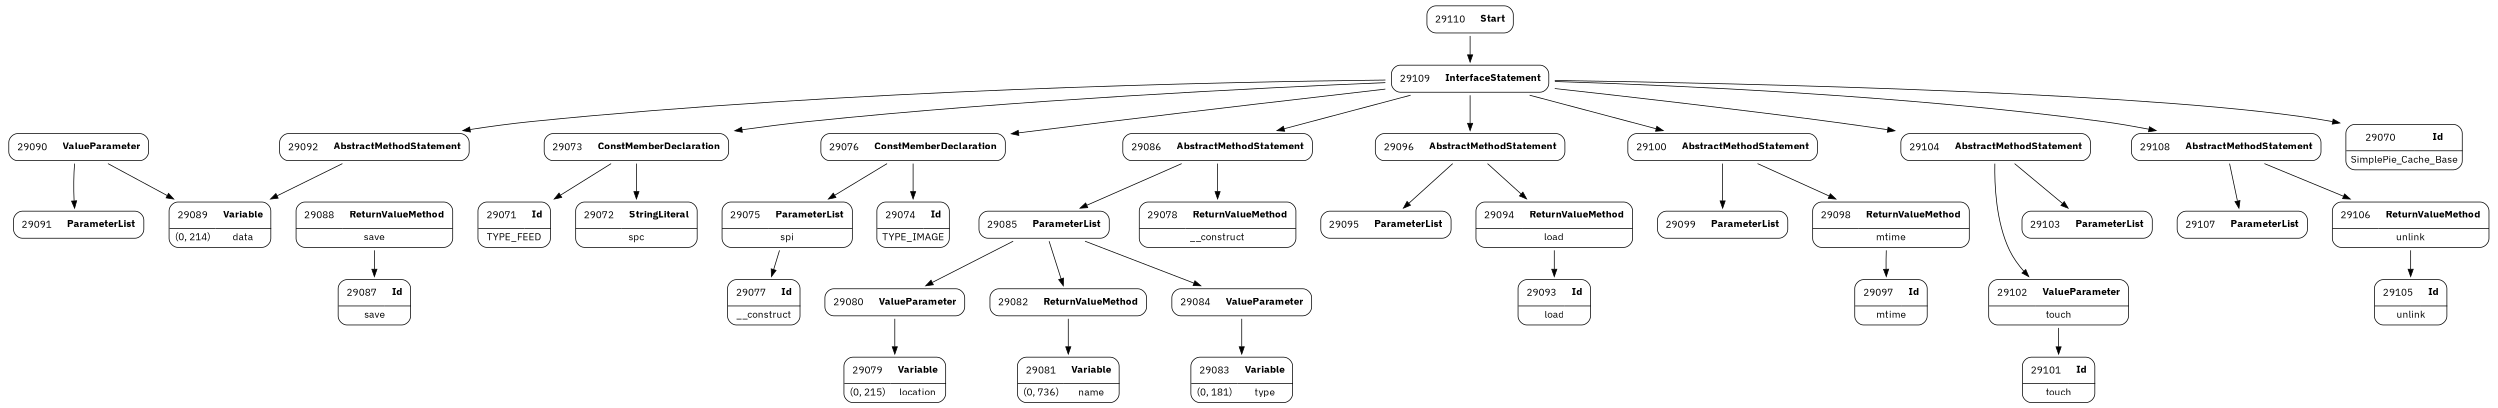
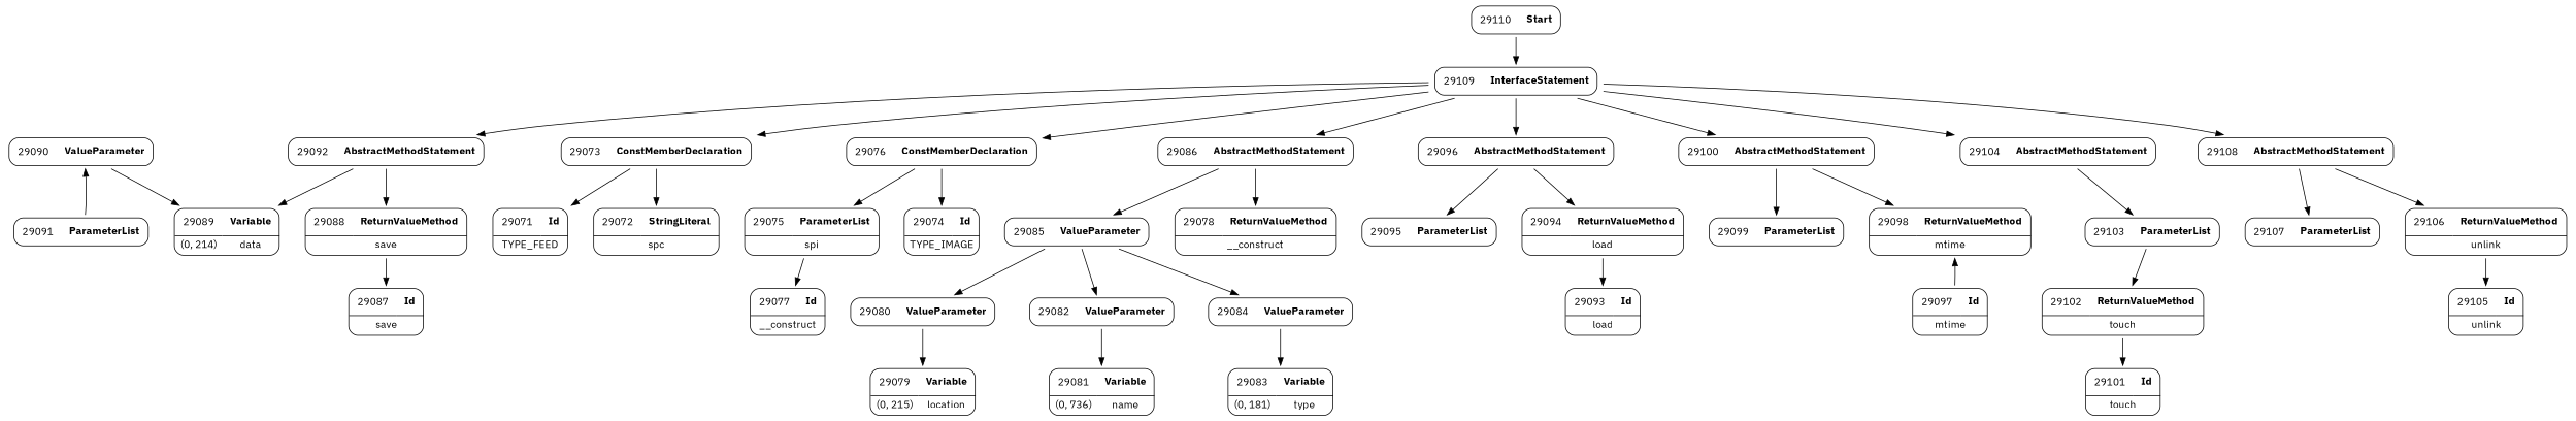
  digraph {
    fontname="IBM Plex Sans"
    node [fontname="IBM Plex Sans" shape=none]
    edge [fontname="IBM Plex Sans" weight=2]
-   n1 [label=<<TABLE border='1' cellspacing='0' cellpadding='10' style='rounded' ><TR><TD border='0'>29070</TD><TD border='0'><B>Id</B></TD></TR><HR/><TR><TD border='0' cellpadding='5' colspan='2'>SimplePie_Cache_Base</TD></TR></TABLE>>]
    n2 [label=<<TABLE border='1' cellspacing='0' cellpadding='10' style='rounded' ><TR><TD border='0'>29071</TD><TD border='0'><B>Id</B></TD></TR><HR/><TR><TD border='0' cellpadding='5' colspan='2'>TYPE_FEED</TD></TR></TABLE>>]
    n3 [label=<<TABLE border='1' cellspacing='0' cellpadding='10' style='rounded' ><TR><TD border='0'>29072</TD><TD border='0'><B>StringLiteral</B></TD></TR><HR/><TR><TD border='0' cellpadding='5' colspan='2'>spc</TD></TR></TABLE>>]
    n4 [label=<<TABLE border='1' cellspacing='0' cellpadding='10' style='rounded' ><TR><TD border='0'>29073</TD><TD border='0'><B>ConstMemberDeclaration</B></TD></TR></TABLE>>]
    n5 [label=<<TABLE border='1' cellspacing='0' cellpadding='10' style='rounded' ><TR><TD border='0'>29074</TD><TD border='0'><B>Id</B></TD></TR><HR/><TR><TD border='0' cellpadding='5' colspan='2'>TYPE_IMAGE</TD></TR></TABLE>>]
    n6 [label=<<TABLE border='1' cellspacing='0' cellpadding='10' style='rounded' ><TR><TD border='0'>29075</TD><TD border='0'><B>ParameterList</B></TD></TR><HR/><TR><TD border='0' cellpadding='5' colspan='2'>spi</TD></TR></TABLE>>]
    n7 [label=<<TABLE border='1' cellspacing='0' cellpadding='10' style='rounded' ><TR><TD border='0'>29077</TD><TD border='0'><B>Id</B></TD></TR><HR/><TR><TD border='0' cellpadding='5' colspan='2'>__construct</TD></TR></TABLE>>]
    n8 [label=<<TABLE border='1' cellspacing='0' cellpadding='10' style='rounded' ><TR><TD border='0'>29076</TD><TD border='0'><B>ConstMemberDeclaration</B></TD></TR></TABLE>>]
    n9 [label=<<TABLE border='1' cellspacing='0' cellpadding='10' style='rounded' ><TR><TD border='0'>29078</TD><TD border='0'><B>ReturnValueMethod</B></TD></TR><HR/><TR><TD border='0' cellpadding='5' colspan='2'>__construct</TD></TR></TABLE>>]
    n10 [label=<<TABLE border='1' cellspacing='0' cellpadding='10' style='rounded' ><TR><TD border='0'>29079</TD><TD border='0'><B>Variable</B></TD></TR><HR/><TR><TD border='0' cellpadding='5'>(0, 215)</TD><TD border='0' cellpadding='5'>location</TD></TR></TABLE>>]
    n11 [label=<<TABLE border='1' cellspacing='0' cellpadding='10' style='rounded' ><TR><TD border='0'>29080</TD><TD border='0'><B>ValueParameter</B></TD></TR></TABLE>>]
    n12 [label=<<TABLE border='1' cellspacing='0' cellpadding='10' style='rounded' ><TR><TD border='0'>29081</TD><TD border='0'><B>Variable</B></TD></TR><HR/><TR><TD border='0' cellpadding='5'>(0, 736)</TD><TD border='0' cellpadding='5'>name</TD></TR></TABLE>>]
-   n13 [label=<<TABLE border='1' cellspacing='0' cellpadding='10' style='rounded' ><TR><TD border='0'>29082</TD><TD border='0'><B>ReturnValueMethod</B></TD></TR></TABLE>>]
+   n13 [label=<<TABLE border='1' cellspacing='0' cellpadding='10' style='rounded' ><TR><TD border='0'>29082</TD><TD border='0'><B>ValueParameter</B></TD></TR></TABLE>>]
    n14 [label=<<TABLE border='1' cellspacing='0' cellpadding='10' style='rounded' ><TR><TD border='0'>29083</TD><TD border='0'><B>Variable</B></TD></TR><HR/><TR><TD border='0' cellpadding='5'>(0, 181)</TD><TD border='0' cellpadding='5'>type</TD></TR></TABLE>>]
    n15 [label=<<TABLE border='1' cellspacing='0' cellpadding='10' style='rounded' ><TR><TD border='0'>29084</TD><TD border='0'><B>ValueParameter</B></TD></TR></TABLE>>]
-   n16 [label=<<TABLE border='1' cellspacing='0' cellpadding='10' style='rounded' ><TR><TD border='0'>29085</TD><TD border='0'><B>ParameterList</B></TD></TR></TABLE>>]
+   n16 [label=<<TABLE border='1' cellspacing='0' cellpadding='10' style='rounded' ><TR><TD border='0'>29085</TD><TD border='0'><B>ValueParameter</B></TD></TR></TABLE>>]
    n17 [label=<<TABLE border='1' cellspacing='0' cellpadding='10' style='rounded' ><TR><TD border='0'>29086</TD><TD border='0'><B>AbstractMethodStatement</B></TD></TR></TABLE>>]
    n18 [label=<<TABLE border='1' cellspacing='0' cellpadding='10' style='rounded' ><TR><TD border='0'>29087</TD><TD border='0'><B>Id</B></TD></TR><HR/><TR><TD border='0' cellpadding='5' colspan='2'>save</TD></TR></TABLE>>]
    n19 [label=<<TABLE border='1' cellspacing='0' cellpadding='10' style='rounded' ><TR><TD border='0'>29088</TD><TD border='0'><B>ReturnValueMethod</B></TD></TR><HR/><TR><TD border='0' cellpadding='5' colspan='2'>save</TD></TR></TABLE>>]
    n20 [label=<<TABLE border='1' cellspacing='0' cellpadding='10' style='rounded' ><TR><TD border='0'>29089</TD><TD border='0'><B>Variable</B></TD></TR><HR/><TR><TD border='0' cellpadding='5'>(0, 214)</TD><TD border='0' cellpadding='5'>data</TD></TR></TABLE>>]
    n21 [label=<<TABLE border='1' cellspacing='0' cellpadding='10' style='rounded' ><TR><TD border='0'>29090</TD><TD border='0'><B>ValueParameter</B></TD></TR></TABLE>>]
    n22 [label=<<TABLE border='1' cellspacing='0' cellpadding='10' style='rounded' ><TR><TD border='0'>29091</TD><TD border='0'><B>ParameterList</B></TD></TR></TABLE>>]
    n23 [label=<<TABLE border='1' cellspacing='0' cellpadding='10' style='rounded' ><TR><TD border='0'>29092</TD><TD border='0'><B>AbstractMethodStatement</B></TD></TR></TABLE>>]
    n24 [label=<<TABLE border='1' cellspacing='0' cellpadding='10' style='rounded' ><TR><TD border='0'>29093</TD><TD border='0'><B>Id</B></TD></TR><HR/><TR><TD border='0' cellpadding='5' colspan='2'>load</TD></TR></TABLE>>]
    n25 [label=<<TABLE border='1' cellspacing='0' cellpadding='10' style='rounded' ><TR><TD border='0'>29094</TD><TD border='0'><B>ReturnValueMethod</B></TD></TR><HR/><TR><TD border='0' cellpadding='5' colspan='2'>load</TD></TR></TABLE>>]
    n26 [label=<<TABLE border='1' cellspacing='0' cellpadding='10' style='rounded' ><TR><TD border='0'>29095</TD><TD border='0'><B>ParameterList</B></TD></TR></TABLE>>]
    n27 [label=<<TABLE border='1' cellspacing='0' cellpadding='10' style='rounded' ><TR><TD border='0'>29096</TD><TD border='0'><B>AbstractMethodStatement</B></TD></TR></TABLE>>]
    n28 [label=<<TABLE border='1' cellspacing='0' cellpadding='10' style='rounded' ><TR><TD border='0'>29097</TD><TD border='0'><B>Id</B></TD></TR><HR/><TR><TD border='0' cellpadding='5' colspan='2'>mtime</TD></TR></TABLE>>]
    n29 [label=<<TABLE border='1' cellspacing='0' cellpadding='10' style='rounded' ><TR><TD border='0'>29098</TD><TD border='0'><B>ReturnValueMethod</B></TD></TR><HR/><TR><TD border='0' cellpadding='5' colspan='2'>mtime</TD></TR></TABLE>>]
    n30 [label=<<TABLE border='1' cellspacing='0' cellpadding='10' style='rounded' ><TR><TD border='0'>29099</TD><TD border='0'><B>ParameterList</B></TD></TR></TABLE>>]
    n31 [label=<<TABLE border='1' cellspacing='0' cellpadding='10' style='rounded' ><TR><TD border='0'>29100</TD><TD border='0'><B>AbstractMethodStatement</B></TD></TR></TABLE>>]
    n32 [label=<<TABLE border='1' cellspacing='0' cellpadding='10' style='rounded' ><TR><TD border='0'>29101</TD><TD border='0'><B>Id</B></TD></TR><HR/><TR><TD border='0' cellpadding='5' colspan='2'>touch</TD></TR></TABLE>>]
-   n33 [label=<<TABLE border='1' cellspacing='0' cellpadding='10' style='rounded' ><TR><TD border='0'>29102</TD><TD border='0'><B>ValueParameter</B></TD></TR><HR/><TR><TD border='0' cellpadding='5' colspan='2'>touch</TD></TR></TABLE>>]
+   n33 [label=<<TABLE border='1' cellspacing='0' cellpadding='10' style='rounded' ><TR><TD border='0'>29102</TD><TD border='0'><B>ReturnValueMethod</B></TD></TR><HR/><TR><TD border='0' cellpadding='5' colspan='2'>touch</TD></TR></TABLE>>]
    n34 [label=<<TABLE border='1' cellspacing='0' cellpadding='10' style='rounded' ><TR><TD border='0'>29103</TD><TD border='0'><B>ParameterList</B></TD></TR></TABLE>>]
    n35 [label=<<TABLE border='1' cellspacing='0' cellpadding='10' style='rounded' ><TR><TD border='0'>29104</TD><TD border='0'><B>AbstractMethodStatement</B></TD></TR></TABLE>>]
    n36 [label=<<TABLE border='1' cellspacing='0' cellpadding='10' style='rounded' ><TR><TD border='0'>29105</TD><TD border='0'><B>Id</B></TD></TR><HR/><TR><TD border='0' cellpadding='5' colspan='2'>unlink</TD></TR></TABLE>>]
    n37 [label=<<TABLE border='1' cellspacing='0' cellpadding='10' style='rounded' ><TR><TD border='0'>29106</TD><TD border='0'><B>ReturnValueMethod</B></TD></TR><HR/><TR><TD border='0' cellpadding='5' colspan='2'>unlink</TD></TR></TABLE>>]
    n38 [label=<<TABLE border='1' cellspacing='0' cellpadding='10' style='rounded' ><TR><TD border='0'>29107</TD><TD border='0'><B>ParameterList</B></TD></TR></TABLE>>]
    n39 [label=<<TABLE border='1' cellspacing='0' cellpadding='10' style='rounded' ><TR><TD border='0'>29108</TD><TD border='0'><B>AbstractMethodStatement</B></TD></TR></TABLE>>]
    n40 [label=<<TABLE border='1' cellspacing='0' cellpadding='10' style='rounded' ><TR><TD border='0'>29109</TD><TD border='0'><B>InterfaceStatement</B></TD></TR></TABLE>>]
    n41 [label=<<TABLE border='1' cellspacing='0' cellpadding='10' style='rounded' ><TR><TD border='0'>29110</TD><TD border='0'><B>Start</B></TD></TR></TABLE>>]
    n4 -> n2
    n4 -> n3
    n6 -> n7
    n8 -> n5
    n8 -> n6
    n11 -> n10
    n13 -> n12
    n15 -> n14
    n16 -> n11
    n16 -> n13
    n16 -> n15
    n17 -> n9
    n17 -> n16
    n19 -> n18
    n21 -> n20
-   n21 -> n22
+   n22 -> n21
+   n23 -> n19
    n23 -> n20
    n25 -> n24
    n27 -> n25
    n27 -> n26
-   n29 -> n28
+   n28 -> n29
    n31 -> n29
    n31 -> n30
    n33 -> n32
-   n35 -> n33
+   n34 -> n33
    n35 -> n34
    n37 -> n36
    n39 -> n37
    n39 -> n38
-   n40 -> n1
    n40 -> n4
    n40 -> n8
    n40 -> n17
    n40 -> n23
    n40 -> n27
    n40 -> n31
    n40 -> n35
    n40 -> n39
    n41 -> n40
  }
